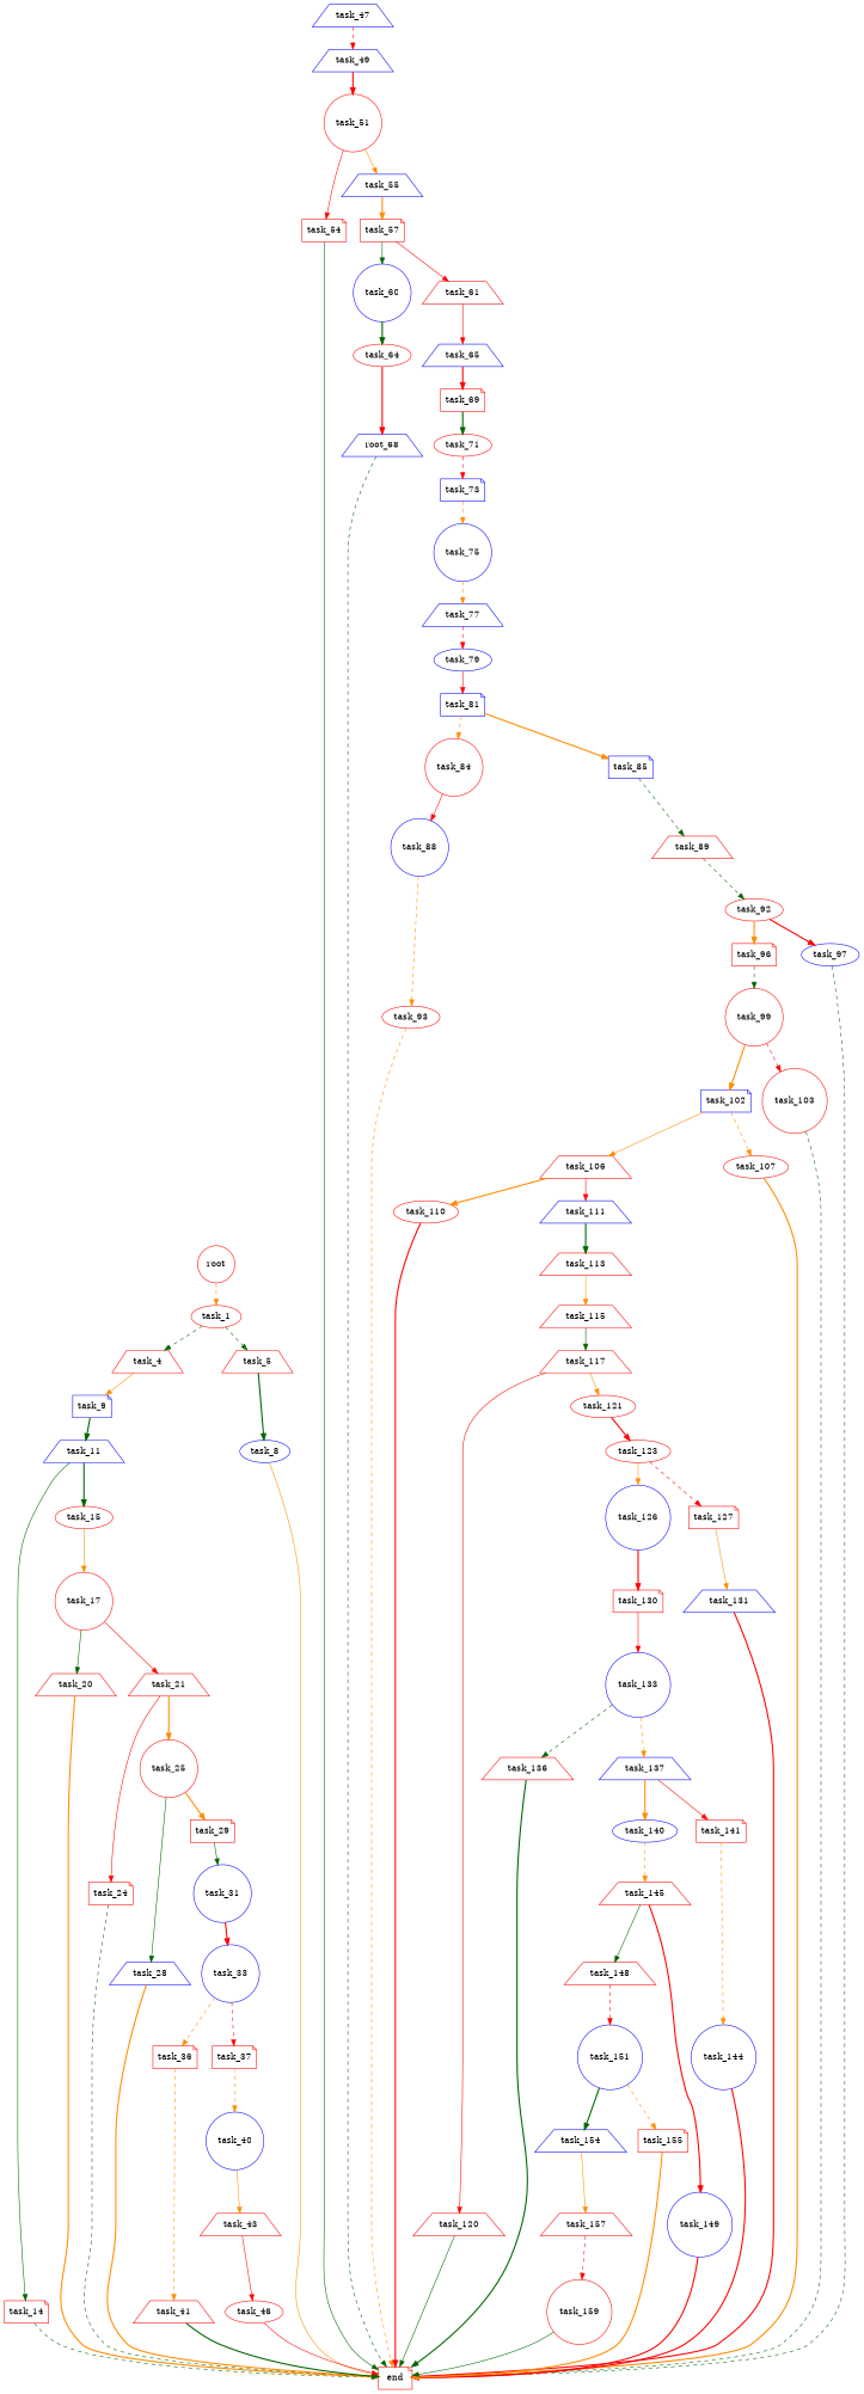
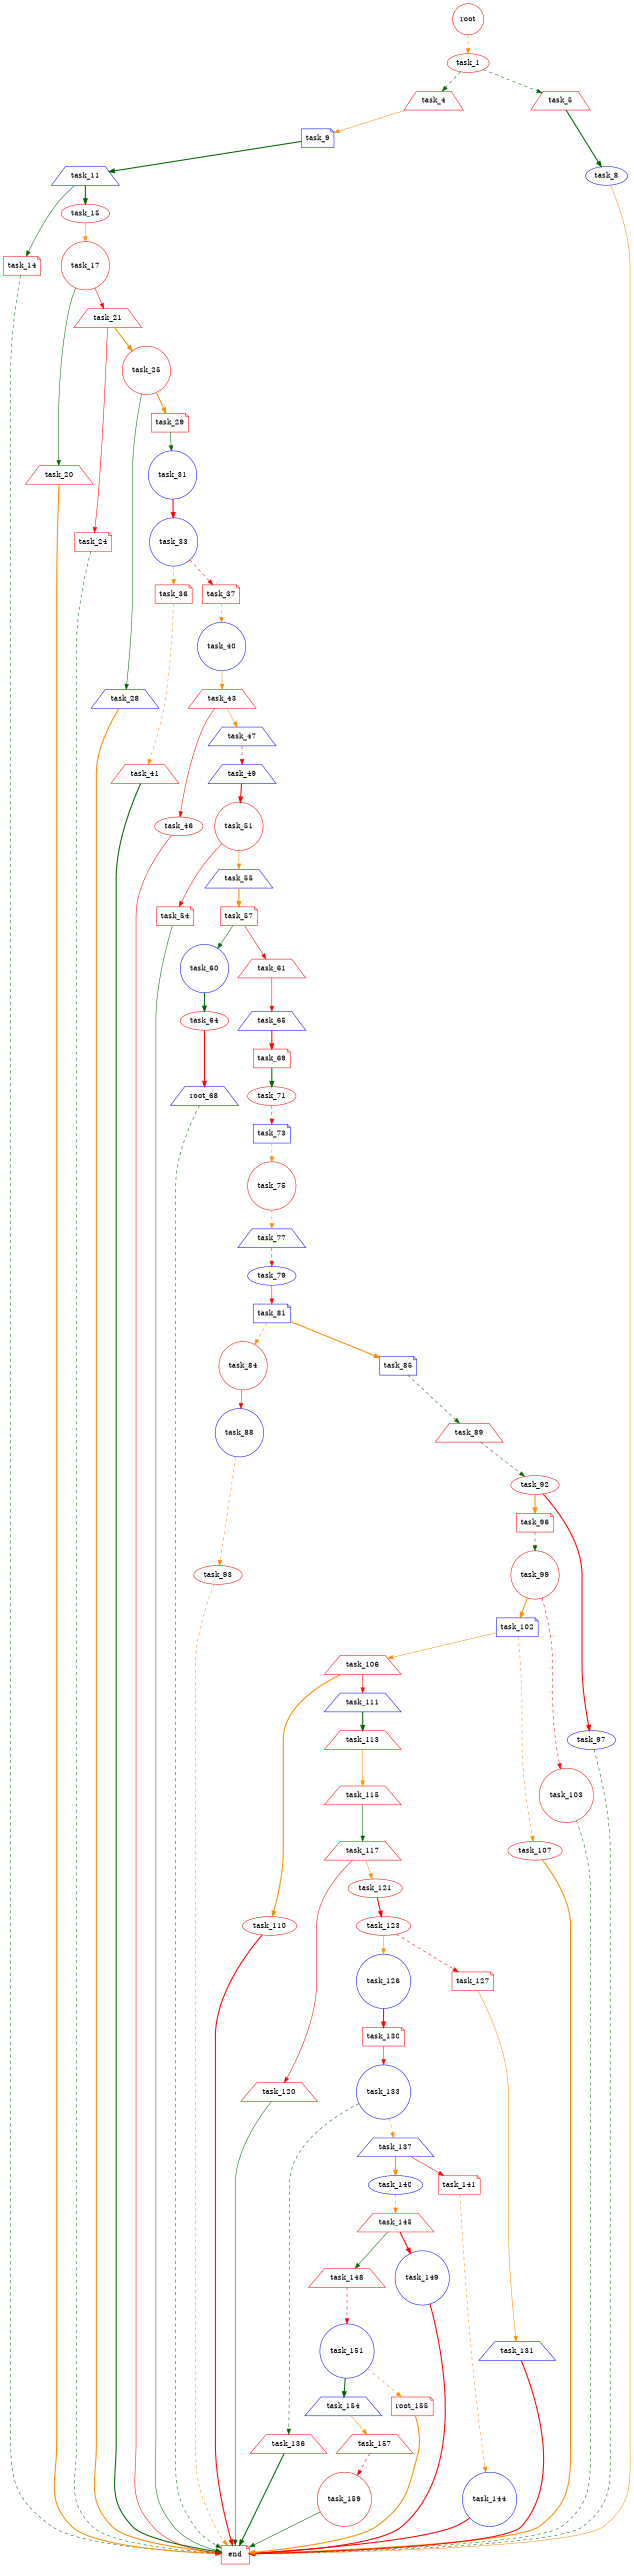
  digraph {
    node [color=red shape=trapezium]
    edge [color=darkorange style=solid]
    root [shape=circle]
    task_1 [shape=ellipse]
    task_4
    task_5
    task_9 [color=blue shape=note]
    task_8 [color=blue shape=ellipse]
    task_11 [color=blue]
    end [shape=note]
    task_14 [shape=note]
    task_15 [shape=ellipse]
    task_17 [shape=circle]
    task_20
    task_21
    task_24 [shape=note]
    task_25 [shape=circle]
    task_28 [color=blue]
    task_29 [shape=note]
    task_31 [color=blue shape=circle]
    task_33 [color=blue shape=circle]
    task_36 [shape=note]
    task_37 [shape=note]
    task_41
    task_40 [color=blue shape=circle]
    task_43
    task_46 [shape=ellipse]
    task_47 [color=blue]
    task_49 [color=blue]
    task_51 [shape=circle]
    task_54 [shape=note]
    task_55 [color=blue]
    task_57 [shape=note]
    task_60 [color=blue shape=circle]
    task_61
    task_64 [shape=ellipse]
    task_65 [color=blue]
    n36 [color=blue label=root_68]
    task_69 [shape=note]
    task_71 [shape=ellipse]
    task_73 [color=blue shape=note]
-   task_75 [color=blue shape=circle]
+   task_75 [shape=circle]
    task_77 [color=blue]
    task_79 [color=blue shape=ellipse]
    task_81 [color=blue shape=note]
    task_84 [shape=circle]
    task_85 [color=blue shape=note]
    task_88 [color=blue shape=circle]
    task_89
    task_93 [shape=ellipse]
    task_92 [shape=ellipse]
    task_96 [shape=note]
    task_97 [color=blue shape=ellipse]
    task_99 [shape=circle]
    task_102 [color=blue shape=note]
    task_103 [shape=circle]
    task_106
    task_107 [shape=ellipse]
    task_110 [shape=ellipse]
    task_111 [color=blue]
    task_113
    task_115
    task_117
    task_120
    task_121 [shape=ellipse]
    task_123 [shape=ellipse]
    task_126 [color=blue shape=circle]
    task_127 [shape=note]
    task_130 [shape=note]
    task_131 [color=blue]
    task_133 [color=blue shape=circle]
    task_136
    task_137 [color=blue]
    task_140 [color=blue shape=ellipse]
    task_141 [shape=note]
    task_145
    task_144 [color=blue shape=circle]
    task_148
    task_149 [color=blue shape=circle]
    task_151 [color=blue shape=circle]
    task_154 [color=blue]
-   task_155 [shape=note]
+   task_155 [shape=note label=root_155]
    task_157
    task_159 [shape=circle]
    root -> task_1 [style=dashed]
    task_1 -> task_4 [color=darkgreen style=dashed]
    task_1 -> task_5 [color=darkgreen style=dashed]
    task_4 -> task_9
    task_5 -> task_8 [color=darkgreen style=bold]
    task_9 -> task_11 [color=darkgreen style=bold]
    task_8 -> end
    task_11 -> task_14 [color=darkgreen]
    task_11 -> task_15 [color=darkgreen style=bold]
    task_14 -> end [color=darkgreen style=dashed]
    task_15 -> task_17
    task_17 -> task_20 [color=darkgreen]
    task_17 -> task_21 [color=red]
    task_20 -> end [style=bold]
    task_21 -> task_24 [color=red]
    task_21 -> task_25 [style=bold]
    task_24 -> end [color=darkgreen style=dashed]
    task_25 -> task_28 [color=darkgreen]
    task_25 -> task_29 [style=bold]
    task_28 -> end [style=bold]
    task_29 -> task_31 [color=darkgreen]
    task_31 -> task_33 [color=red style=bold]
    task_33 -> task_36 [style=dashed]
    task_33 -> task_37 [color=red style=dashed]
    task_36 -> task_41 [style=dashed]
    task_37 -> task_40 [style=dashed]
    task_41 -> end [color=darkgreen style=bold]
    task_40 -> task_43
    task_43 -> task_46 [color=red]
+   task_43 -> task_47
    task_46 -> end [color=red]
    task_47 -> task_49 [color=red style=dashed]
    task_49 -> task_51 [color=red style=bold]
    task_51 -> task_54 [color=red]
    task_51 -> task_55
    task_54 -> end [color=darkgreen]
    task_55 -> task_57 [style=bold]
    task_57 -> task_60 [color=darkgreen]
    task_57 -> task_61 [color=red]
    task_60 -> task_64 [color=darkgreen style=bold]
    task_61 -> task_65 [color=red]
    task_64 -> n36 [color=red style=bold]
    task_65 -> task_69 [color=red style=bold]
    n36 -> end [color=darkgreen style=dashed]
    task_69 -> task_71 [color=darkgreen style=bold]
    task_71 -> task_73 [color=red style=dashed]
    task_73 -> task_75 [style=dashed]
    task_75 -> task_77 [style=dashed]
    task_77 -> task_79 [color=red style=dashed]
    task_79 -> task_81 [color=red]
    task_81 -> task_84 [style=dashed]
    task_81 -> task_85 [style=bold]
    task_84 -> task_88 [color=red]
    task_85 -> task_89 [color=darkgreen style=dashed]
    task_88 -> task_93 [style=dashed]
    task_89 -> task_92 [color=darkgreen style=dashed]
    task_93 -> end [style=dashed]
    task_92 -> task_96 [style=bold]
    task_92 -> task_97 [color=red style=bold]
    task_96 -> task_99 [color=darkgreen style=dashed]
    task_97 -> end [color=darkgreen style=dashed]
    task_99 -> task_102 [style=bold]
    task_99 -> task_103 [color=red style=dashed]
    task_102 -> task_106
    task_102 -> task_107 [style=dashed]
    task_103 -> end [color=darkgreen style=dashed]
    task_106 -> task_110 [style=bold]
    task_106 -> task_111 [color=red]
    task_107 -> end [style=bold]
    task_110 -> end [color=red style=bold]
    task_111 -> task_113 [color=darkgreen style=bold]
    task_113 -> task_115
    task_115 -> task_117 [color=darkgreen]
    task_117 -> task_120 [color=red]
    task_117 -> task_121
    task_120 -> end [color=darkgreen]
    task_121 -> task_123 [color=red style=bold]
    task_123 -> task_126
    task_123 -> task_127 [color=red style=dashed]
    task_126 -> task_130 [color=red style=bold]
    task_127 -> task_131
    task_130 -> task_133 [color=red]
    task_131 -> end [color=red style=bold]
    task_133 -> task_136 [color=darkgreen style=dashed]
    task_133 -> task_137 [style=dashed]
    task_136 -> end [color=darkgreen style=bold]
    task_137 -> task_140 [style=bold]
    task_137 -> task_141 [color=red]
    task_140 -> task_145 [style=dashed]
    task_141 -> task_144 [style=dashed]
    task_145 -> task_148 [color=darkgreen]
    task_145 -> task_149 [color=red style=bold]
    task_144 -> end [color=red style=bold]
    task_148 -> task_151 [color=red style=dashed]
    task_149 -> end [color=red style=bold]
    task_151 -> task_154 [color=darkgreen style=bold]
    task_151 -> task_155 [style=dashed]
    task_154 -> task_157
    task_155 -> end [style=bold]
    task_157 -> task_159 [color=red style=dashed]
    task_159 -> end [color=darkgreen]
  }
